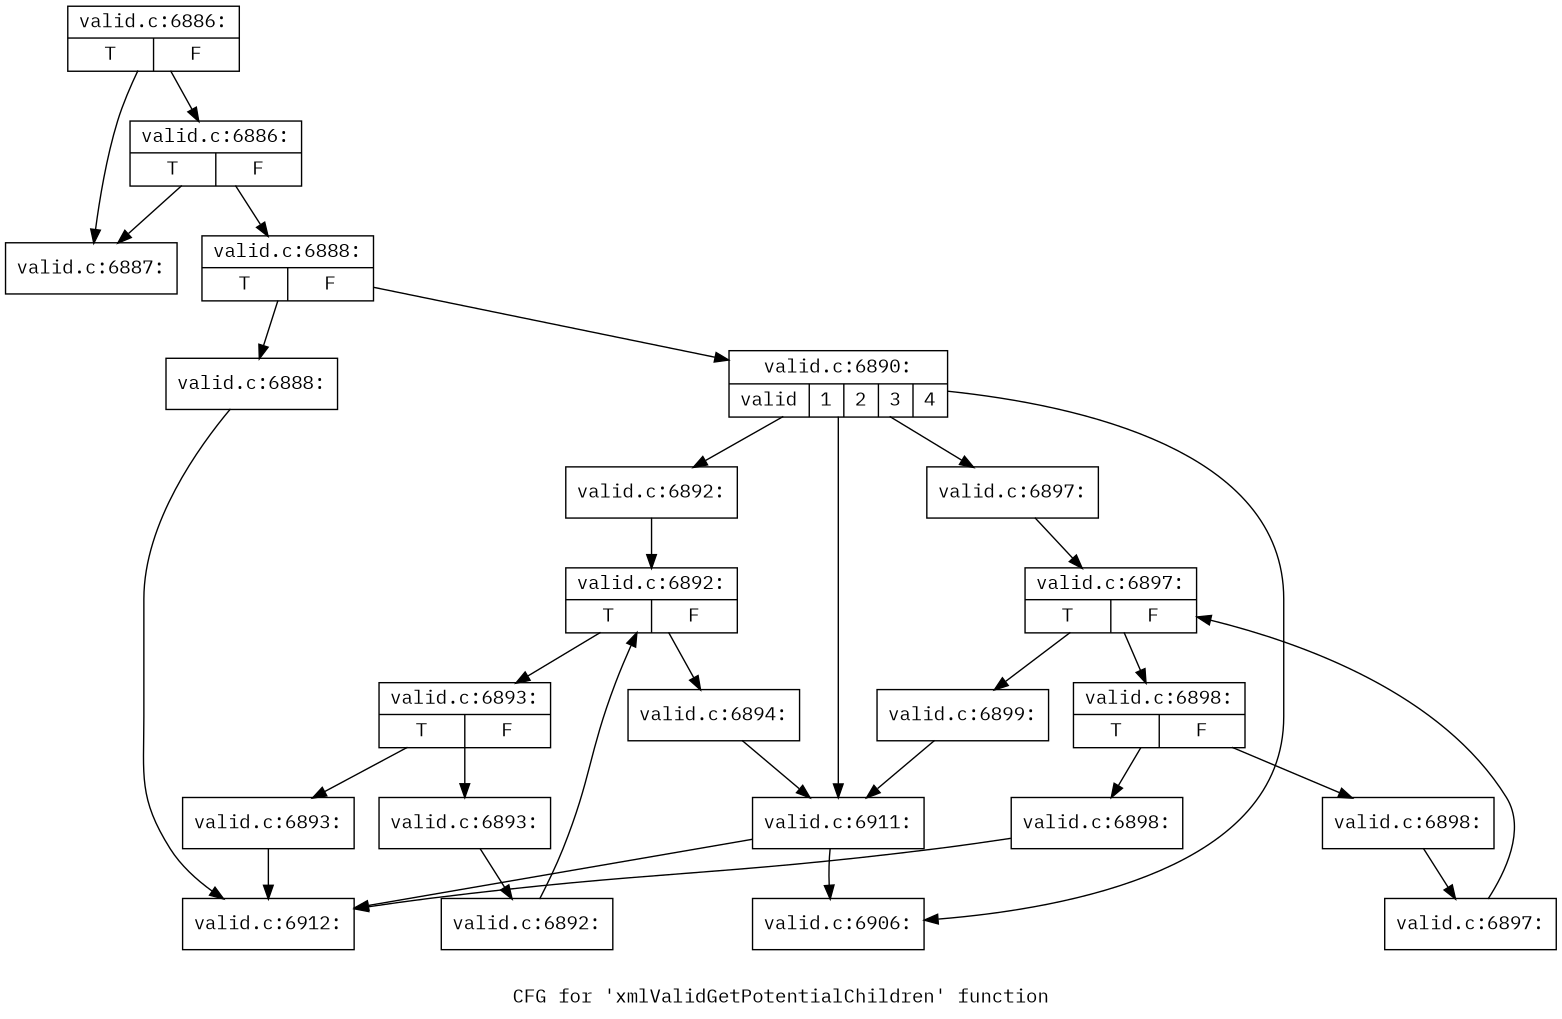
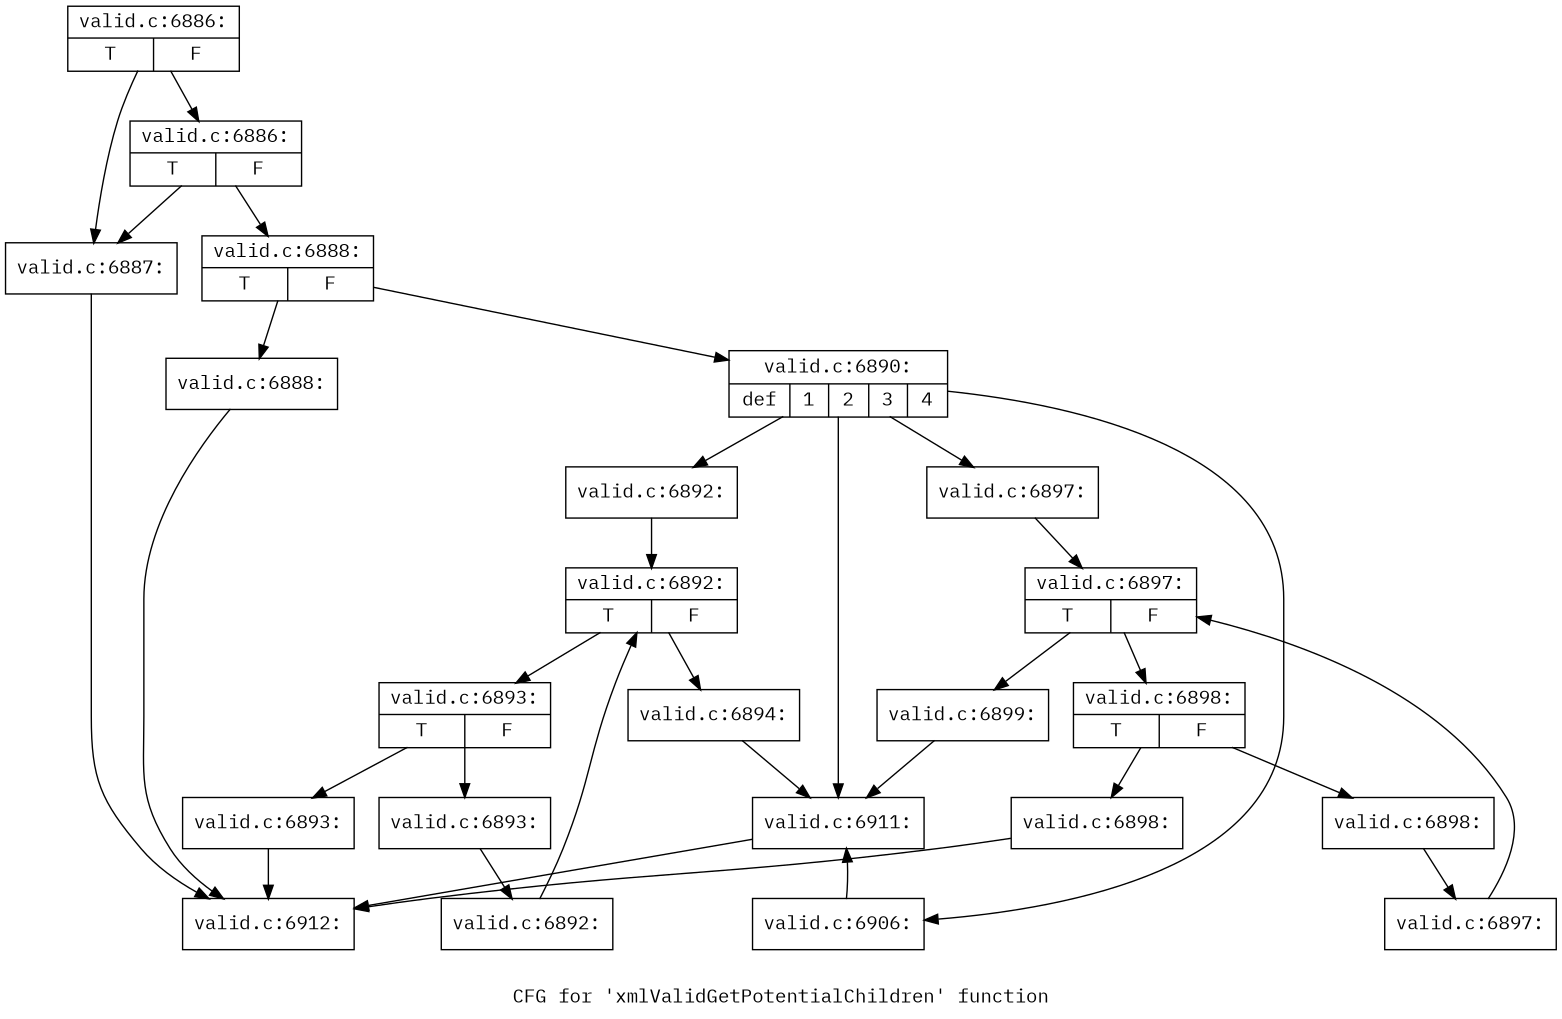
  digraph {
    fontname="IBM Plex Mono"
    label="CFG for 'xmlValidGetPotentialChildren' function"
    node [fontname="IBM Plex Mono" shape=record]
    edge [fontname="IBM Plex Mono"]
    n1 [label="{valid.c:6887:}"]
    n2 [label="{valid.c:6912:}"]
    n3 [label="{valid.c:6886:|{<s0>T|<s1>F}}"]
    n4 [label="{valid.c:6886:|{<s0>T|<s1>F}}"]
    n5 [label="{valid.c:6888:|{<s0>T|<s1>F}}"]
    n6 [label="{valid.c:6888:}"]
-   n7 [label="{valid.c:6890:|{<s0>valid|<s1>1|<s2>2|<s3>3|<s4>4}}"]
+   n7 [label="{valid.c:6890:|{<s0>def|<s1>1|<s2>2|<s3>3|<s4>4}}"]
    n8 [label="{valid.c:6911:}"]
    n9 [label="{valid.c:6892:}"]
    n10 [label="{valid.c:6897:}"]
    n11 [label="{valid.c:6906:}"]
    n12 [label="{valid.c:6892:|{<s0>T|<s1>F}}"]
    n13 [label="{valid.c:6897:|{<s0>T|<s1>F}}"]
    n14 [label="{valid.c:6893:|{<s0>T|<s1>F}}"]
    n15 [label="{valid.c:6894:}"]
    n16 [label="{valid.c:6898:|{<s0>T|<s1>F}}"]
    n17 [label="{valid.c:6899:}"]
    n18 [label="{valid.c:6893:}"]
    n19 [label="{valid.c:6893:}"]
    n20 [label="{valid.c:6892:}"]
    n21 [label="{valid.c:6898:}"]
    n22 [label="{valid.c:6898:}"]
    n23 [label="{valid.c:6897:}"]
+   n1 -> n2
    n3 -> n1
    n3 -> n4
    n4 -> n1
    n4 -> n5
    n5 -> n6
    n5 -> n7
    n6 -> n2
    n7 -> n8
    n7 -> n9
    n7 -> n10
    n7 -> n11
    n8 -> n2
    n9 -> n12
    n10 -> n13
-   n8 -> n11
+   n11 -> n8
    n12 -> n14
    n12 -> n15
    n13 -> n16
    n13 -> n17
    n14 -> n18
    n14 -> n19
    n15 -> n8
    n16 -> n21
    n16 -> n22
    n17 -> n8
    n18 -> n2
    n19 -> n20
    n20 -> n12
    n21 -> n2
    n22 -> n23
    n23 -> n13
  }
